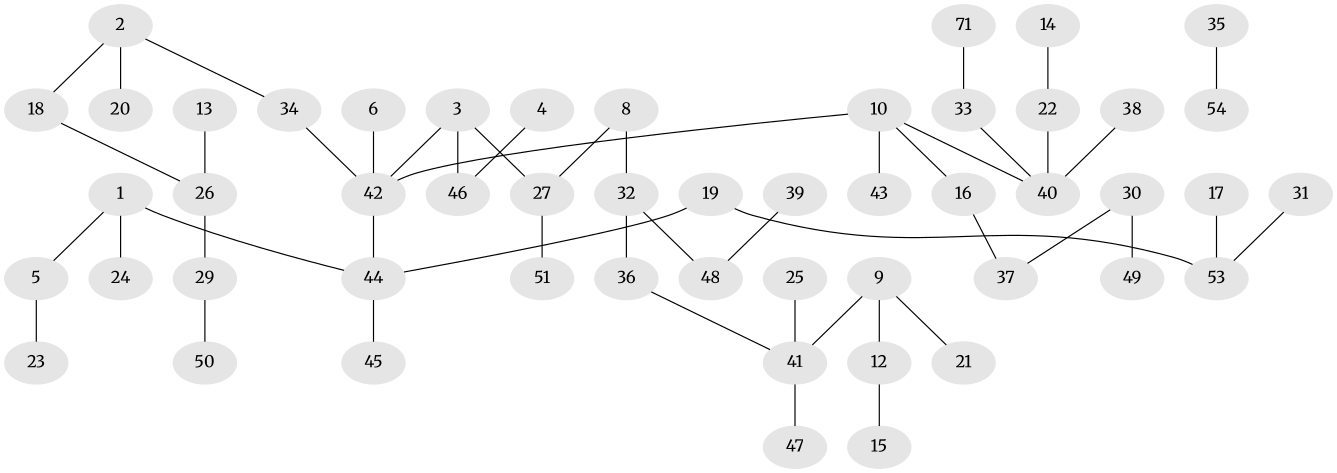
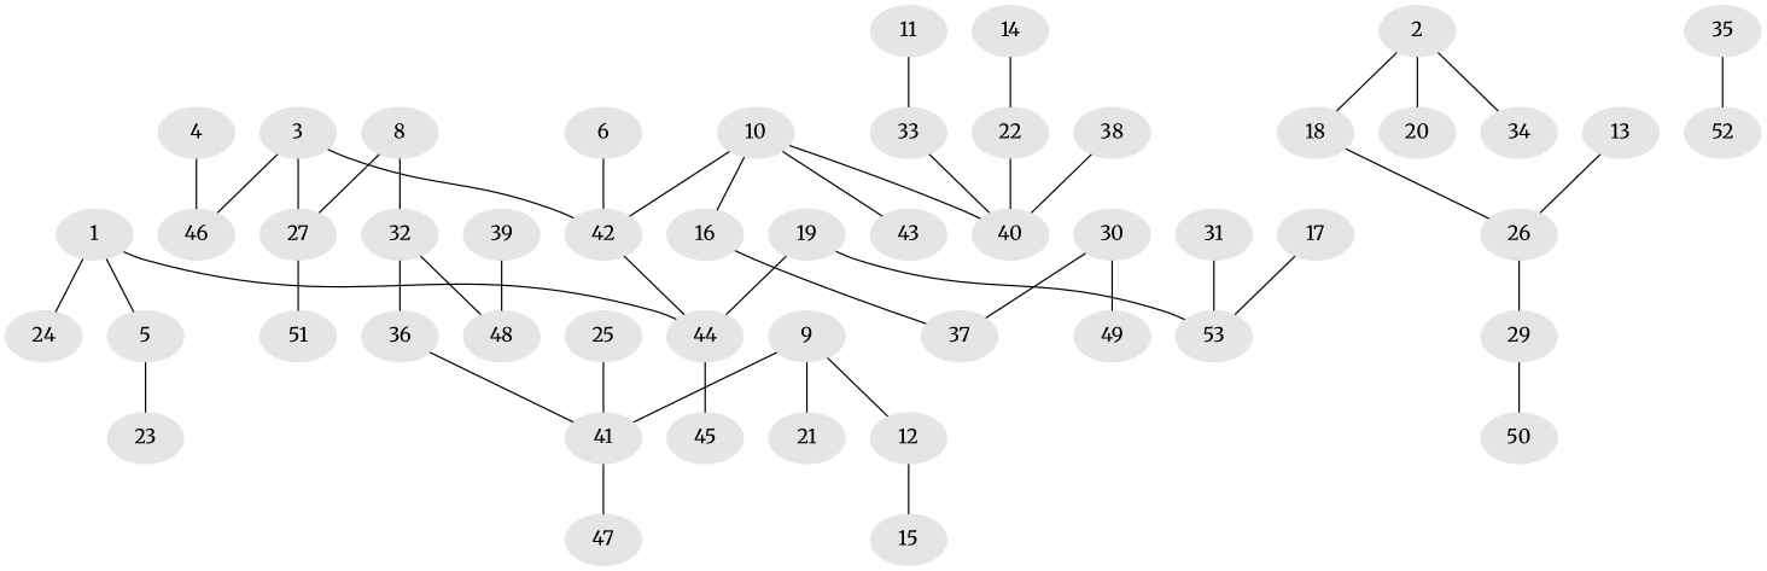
  graph {
    fontname=Merriweather
    node [color=gray90 fontname=Merriweather style=filled]
    edge [fontname=Merriweather weight=1.0]
    1
    5
    24
    44
    23
    45
    2
    18
    20
    34
    26
    42
    3
    27
    46
    51
    4
    36
    41
    6
    8
    32
    48
    9
    12
    21
    15
    47
    10
    16
    40
    43
    37
-   11 [label=71]
+   11
    33
    13
    29
    14
    22
    17
    53
    19
    25
    50
    30
    49
    31
    35
-   52 [label=54]
+   52
    38
    39
    1 -- 5
    1 -- 24
    1 -- 44
    5 -- 23
    44 -- 45
    2 -- 18
    2 -- 20
    2 -- 34
    18 -- 26
-   34 -- 42
    26 -- 29
    42 -- 44
    3 -- 42
    3 -- 27
    3 -- 46
    27 -- 51
    4 -- 46
    36 -- 41
    41 -- 47
    6 -- 42
    8 -- 27
    8 -- 32
    32 -- 36
    32 -- 48
    9 -- 41
    9 -- 12
    9 -- 21
    12 -- 15
    10 -- 42
    10 -- 16
    10 -- 40
    10 -- 43
    16 -- 37
    11 -- 33
    33 -- 40
    13 -- 26
    29 -- 50
    14 -- 22
    22 -- 40
    17 -- 53
    19 -- 44
    19 -- 53
    25 -- 41
    30 -- 37
    30 -- 49
    31 -- 53
    35 -- 52
    38 -- 40
    39 -- 48
  }
